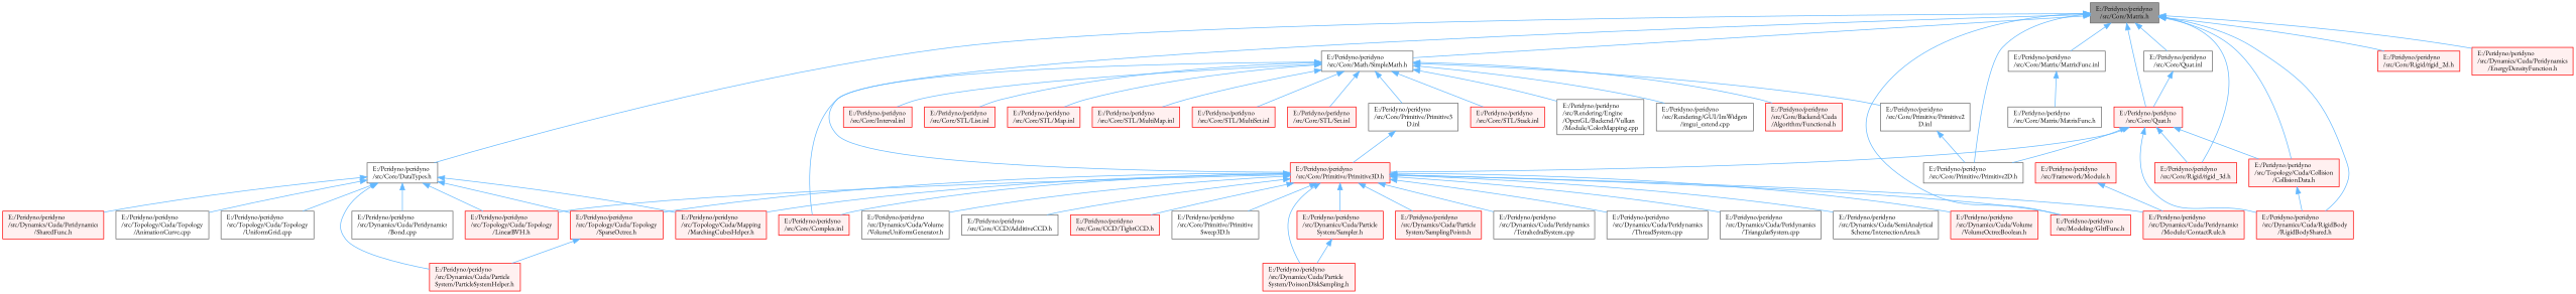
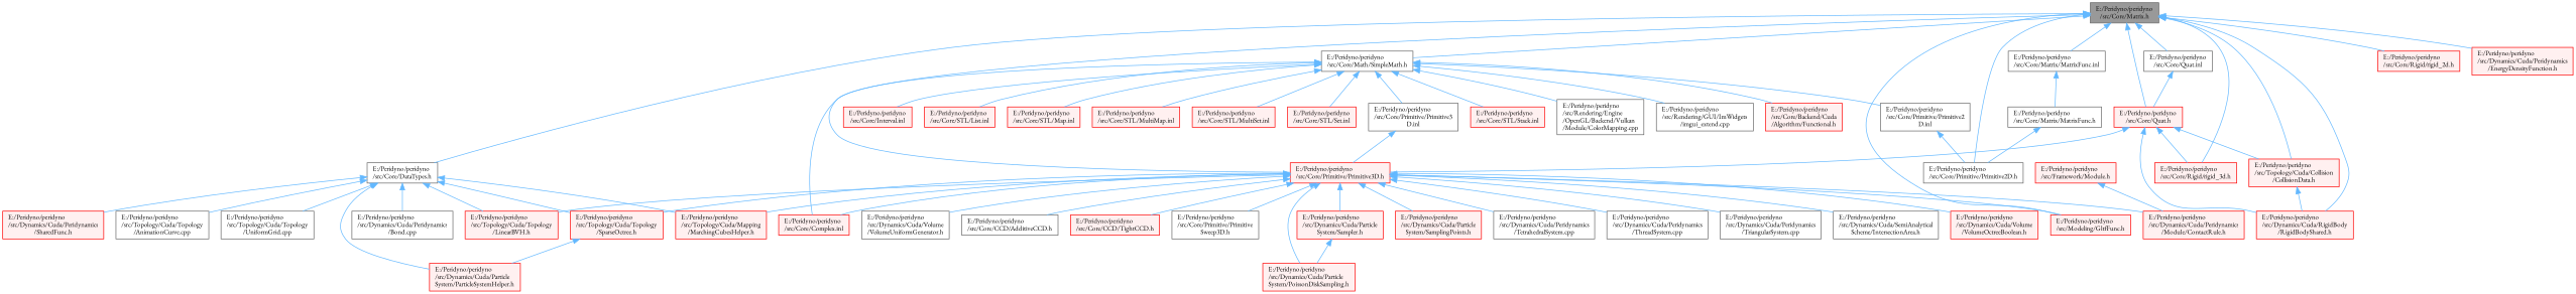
  digraph {
    fontname="EB Garamond"
    node [color=red fillcolor="#FFF0F0" fontname="EB Garamond" fontsize=10 shape=box style=filled]
    edge [color=steelblue1 dir=back fontname="EB Garamond" fontsize=10 labelfontname=Helvetica labelfontsize=10 style=solid]
    n1 [color=gray40 fillcolor=grey60 fontcolor=black height=0.2 label="E:/Peridyno/peridyno\l/src/Core/Matrix.h" width=0.4]
    n2 [color=grey40 fillcolor=white height=0.2 label="E:/Peridyno/peridyno\l/src/Core/DataTypes.h" width=0.4]
    n3 [color=grey40 fillcolor=white height=0.2 label="E:/Peridyno/peridyno\l/src/Core/Math/SimpleMath.h" width=0.4]
    n4 [color=grey40 fillcolor=white height=0.2 label="E:/Peridyno/peridyno\l/src/Core/Primitive/Primitive2D.h" width=0.4]
    n5 [height=0.2 label="E:/Peridyno/peridyno\l/src/Core/Primitive/Primitive3D.h" width=0.4]
    n6 [height=0.2 label="E:/Peridyno/peridyno\l/src/Modeling/GltfFunc.h" width=0.4]
    n7 [color=grey40 fillcolor=white height=0.2 label="E:/Peridyno/peridyno\l/src/Core/Matrix/MatrixFunc.inl" width=0.4]
    n8 [height=0.2 label="E:/Peridyno/peridyno\l/src/Core/Quat.h" width=0.4]
    n9 [height=0.2 label="E:/Peridyno/peridyno\l/src/Core/Rigid/rigid_3d.h" width=0.4]
    n10 [height=0.2 label="E:/Peridyno/peridyno\l/src/Dynamics/Cuda/RigidBody\l/RigidBodyShared.h" width=0.4]
    n11 [height=0.2 label="E:/Peridyno/peridyno\l/src/Topology/Cuda/Collision\l/CollisionData.h" width=0.4]
    n12 [color=grey40 fillcolor=white height=0.2 label="E:/Peridyno/peridyno\l/src/Core/Quat.inl" width=0.4]
    n13 [height=0.2 label="E:/Peridyno/peridyno\l/src/Core/Rigid/rigid_2d.h" width=0.4]
    n14 [height=0.2 label="E:/Peridyno/peridyno\l/src/Dynamics/Cuda/Peridynamics\l/EnergyDensityFunction.h" width=0.4]
    n15 [height=0.2 label="E:/Peridyno/peridyno\l/src/Dynamics/Cuda/Particle\lSystem/ParticleSystemHelper.h" width=0.4]
    n16 [color=grey40 fillcolor=white height=0.2 label="E:/Peridyno/peridyno\l/src/Dynamics/Cuda/Peridynamics\l/Bond.cpp" width=0.4]
    n17 [height=0.2 label="E:/Peridyno/peridyno\l/src/Dynamics/Cuda/Peridynamics\l/SharedFunc.h" width=0.4]
    n18 [height=0.2 label="E:/Peridyno/peridyno\l/src/Topology/Cuda/Mapping\l/MarchingCubesHelper.h" width=0.4]
    n19 [color=grey40 fillcolor=white height=0.2 label="E:/Peridyno/peridyno\l/src/Topology/Cuda/Topology\l/AnimationCurve.cpp" width=0.4]
    n20 [height=0.2 label="E:/Peridyno/peridyno\l/src/Topology/Cuda/Topology\l/LinearBVH.h" width=0.4]
    n21 [height=0.2 label="E:/Peridyno/peridyno\l/src/Topology/Cuda/Topology\l/SparseOctree.h" width=0.4]
    n22 [color=grey40 fillcolor=white height=0.2 label="E:/Peridyno/peridyno\l/src/Topology/Cuda/Topology\l/UniformGrid.cpp" width=0.4]
    n23 [height=0.2 label="E:/Peridyno/peridyno\l/src/Core/Backend/Cuda\l/Algorithm/Functional.h" width=0.4]
    n24 [height=0.2 label="E:/Peridyno/peridyno\l/src/Core/Complex.inl" width=0.4]
    n25 [height=0.2 label="E:/Peridyno/peridyno\l/src/Core/Interval.inl" width=0.4]
    n26 [color=grey40 fillcolor=white height=0.2 label="E:/Peridyno/peridyno\l/src/Core/Primitive/Primitive2\lD.inl" width=0.4]
    n27 [color=grey40 fillcolor=white height=0.2 label="E:/Peridyno/peridyno\l/src/Core/Primitive/Primitive3\lD.inl" width=0.4]
    n28 [height=0.2 label="E:/Peridyno/peridyno\l/src/Core/STL/List.inl" width=0.4]
    n29 [height=0.2 label="E:/Peridyno/peridyno\l/src/Core/STL/Map.inl" width=0.4]
    n30 [height=0.2 label="E:/Peridyno/peridyno\l/src/Core/STL/MultiMap.inl" width=0.4]
    n31 [height=0.2 label="E:/Peridyno/peridyno\l/src/Core/STL/MultiSet.inl" width=0.4]
    n32 [height=0.2 label="E:/Peridyno/peridyno\l/src/Core/STL/Set.inl" width=0.4]
    n33 [height=0.2 label="E:/Peridyno/peridyno\l/src/Core/STL/Stack.inl" width=0.4]
    n34 [color=grey40 fillcolor=white height=0.2 label="E:/Peridyno/peridyno\l/src/Rendering/Engine\l/OpenGL/Backend/Vulkan\l/Module/ColorMapping.cpp" width=0.4]
    n35 [color=grey40 fillcolor=white height=0.2 label="E:/Peridyno/peridyno\l/src/Rendering/GUI/ImWidgets\l/imgui_extend.cpp" width=0.4]
    n36 [height=0.2 label="E:/Peridyno/peridyno\l/src/Dynamics/Cuda/Peridynamics\l/Module/ContactRule.h" width=0.4]
    n37 [color=grey40 fillcolor=white height=0.2 label="E:/Peridyno/peridyno\l/src/Core/CCD/AdditiveCCD.h" width=0.4]
    n38 [height=0.2 label="E:/Peridyno/peridyno\l/src/Core/CCD/TightCCD.h" width=0.4]
    n39 [color=grey40 fillcolor=white height=0.2 label="E:/Peridyno/peridyno\l/src/Core/Primitive/Primitive\lSweep3D.h" width=0.4]
    n40 [height=0.2 label="E:/Peridyno/peridyno\l/src/Dynamics/Cuda/Particle\lSystem/PoissonDiskSampling.h" width=0.4]
    n41 [height=0.2 label="E:/Peridyno/peridyno\l/src/Dynamics/Cuda/Particle\lSystem/Sampler.h" width=0.4]
    n42 [height=0.2 label="E:/Peridyno/peridyno\l/src/Dynamics/Cuda/Particle\lSystem/SamplingPoints.h" width=0.4]
    n43 [color=grey40 fillcolor=white height=0.2 label="E:/Peridyno/peridyno\l/src/Dynamics/Cuda/Peridynamics\l/TetrahedralSystem.cpp" width=0.4]
    n44 [color=grey40 fillcolor=white height=0.2 label="E:/Peridyno/peridyno\l/src/Dynamics/Cuda/Peridynamics\l/ThreadSystem.cpp" width=0.4]
    n45 [color=grey40 fillcolor=white height=0.2 label="E:/Peridyno/peridyno\l/src/Dynamics/Cuda/Peridynamics\l/TriangularSystem.cpp" width=0.4]
    n46 [color=grey40 fillcolor=white height=0.2 label="E:/Peridyno/peridyno\l/src/Dynamics/Cuda/SemiAnalytical\lScheme/IntersectionArea.h" width=0.4]
    n47 [height=0.2 label="E:/Peridyno/peridyno\l/src/Dynamics/Cuda/Volume\l/VolumeOctreeBoolean.h" width=0.4]
    n48 [color=grey40 fillcolor=white height=0.2 label="E:/Peridyno/peridyno\l/src/Dynamics/Cuda/Volume\l/VolumeUniformGenerator.h" width=0.4]
    n49 [color=grey40 fillcolor=white height=0.2 label="E:/Peridyno/peridyno\l/src/Core/Matrix/MatrixFunc.h" width=0.4]
    n50 [height=0.2 label="E:/Peridyno/peridyno\l/src/Framework/Module.h" width=0.4]
    n1 -> n2
    n1 -> n3
    n1 -> n4
    n1 -> n5
    n1 -> n6
    n1 -> n7
    n1 -> n8
    n1 -> n9
    n1 -> n10
    n1 -> n11
    n1 -> n12
    n1 -> n13
    n1 -> n14
    n2 -> n15
    n2 -> n16
    n2 -> n17
    n2 -> n18
    n2 -> n19
    n2 -> n20
    n2 -> n21
    n2 -> n22
    n3 -> n23
    n3 -> n24
    n3 -> n25
    n3 -> n26
    n3 -> n27
    n3 -> n28
    n3 -> n29
    n3 -> n30
    n3 -> n31
    n3 -> n32
    n3 -> n33
    n3 -> n34
    n3 -> n35
    n5 -> n6
    n5 -> n18
    n5 -> n20
    n5 -> n21
    n5 -> n24
    n5 -> n36
    n5 -> n37
    n5 -> n38
    n5 -> n39
    n5 -> n40
    n5 -> n41
    n5 -> n42
    n5 -> n43
    n5 -> n44
    n5 -> n45
    n5 -> n46
    n5 -> n47
    n5 -> n48
    n7 -> n49
-   n8 -> n4
+   n49 -> n4
    n8 -> n5
    n8 -> n9
    n8 -> n10
    n8 -> n11
    n11 -> n10
    n12 -> n8
    n21 -> n15
    n26 -> n4
    n27 -> n5
    n41 -> n40
    n50 -> n36
  }
